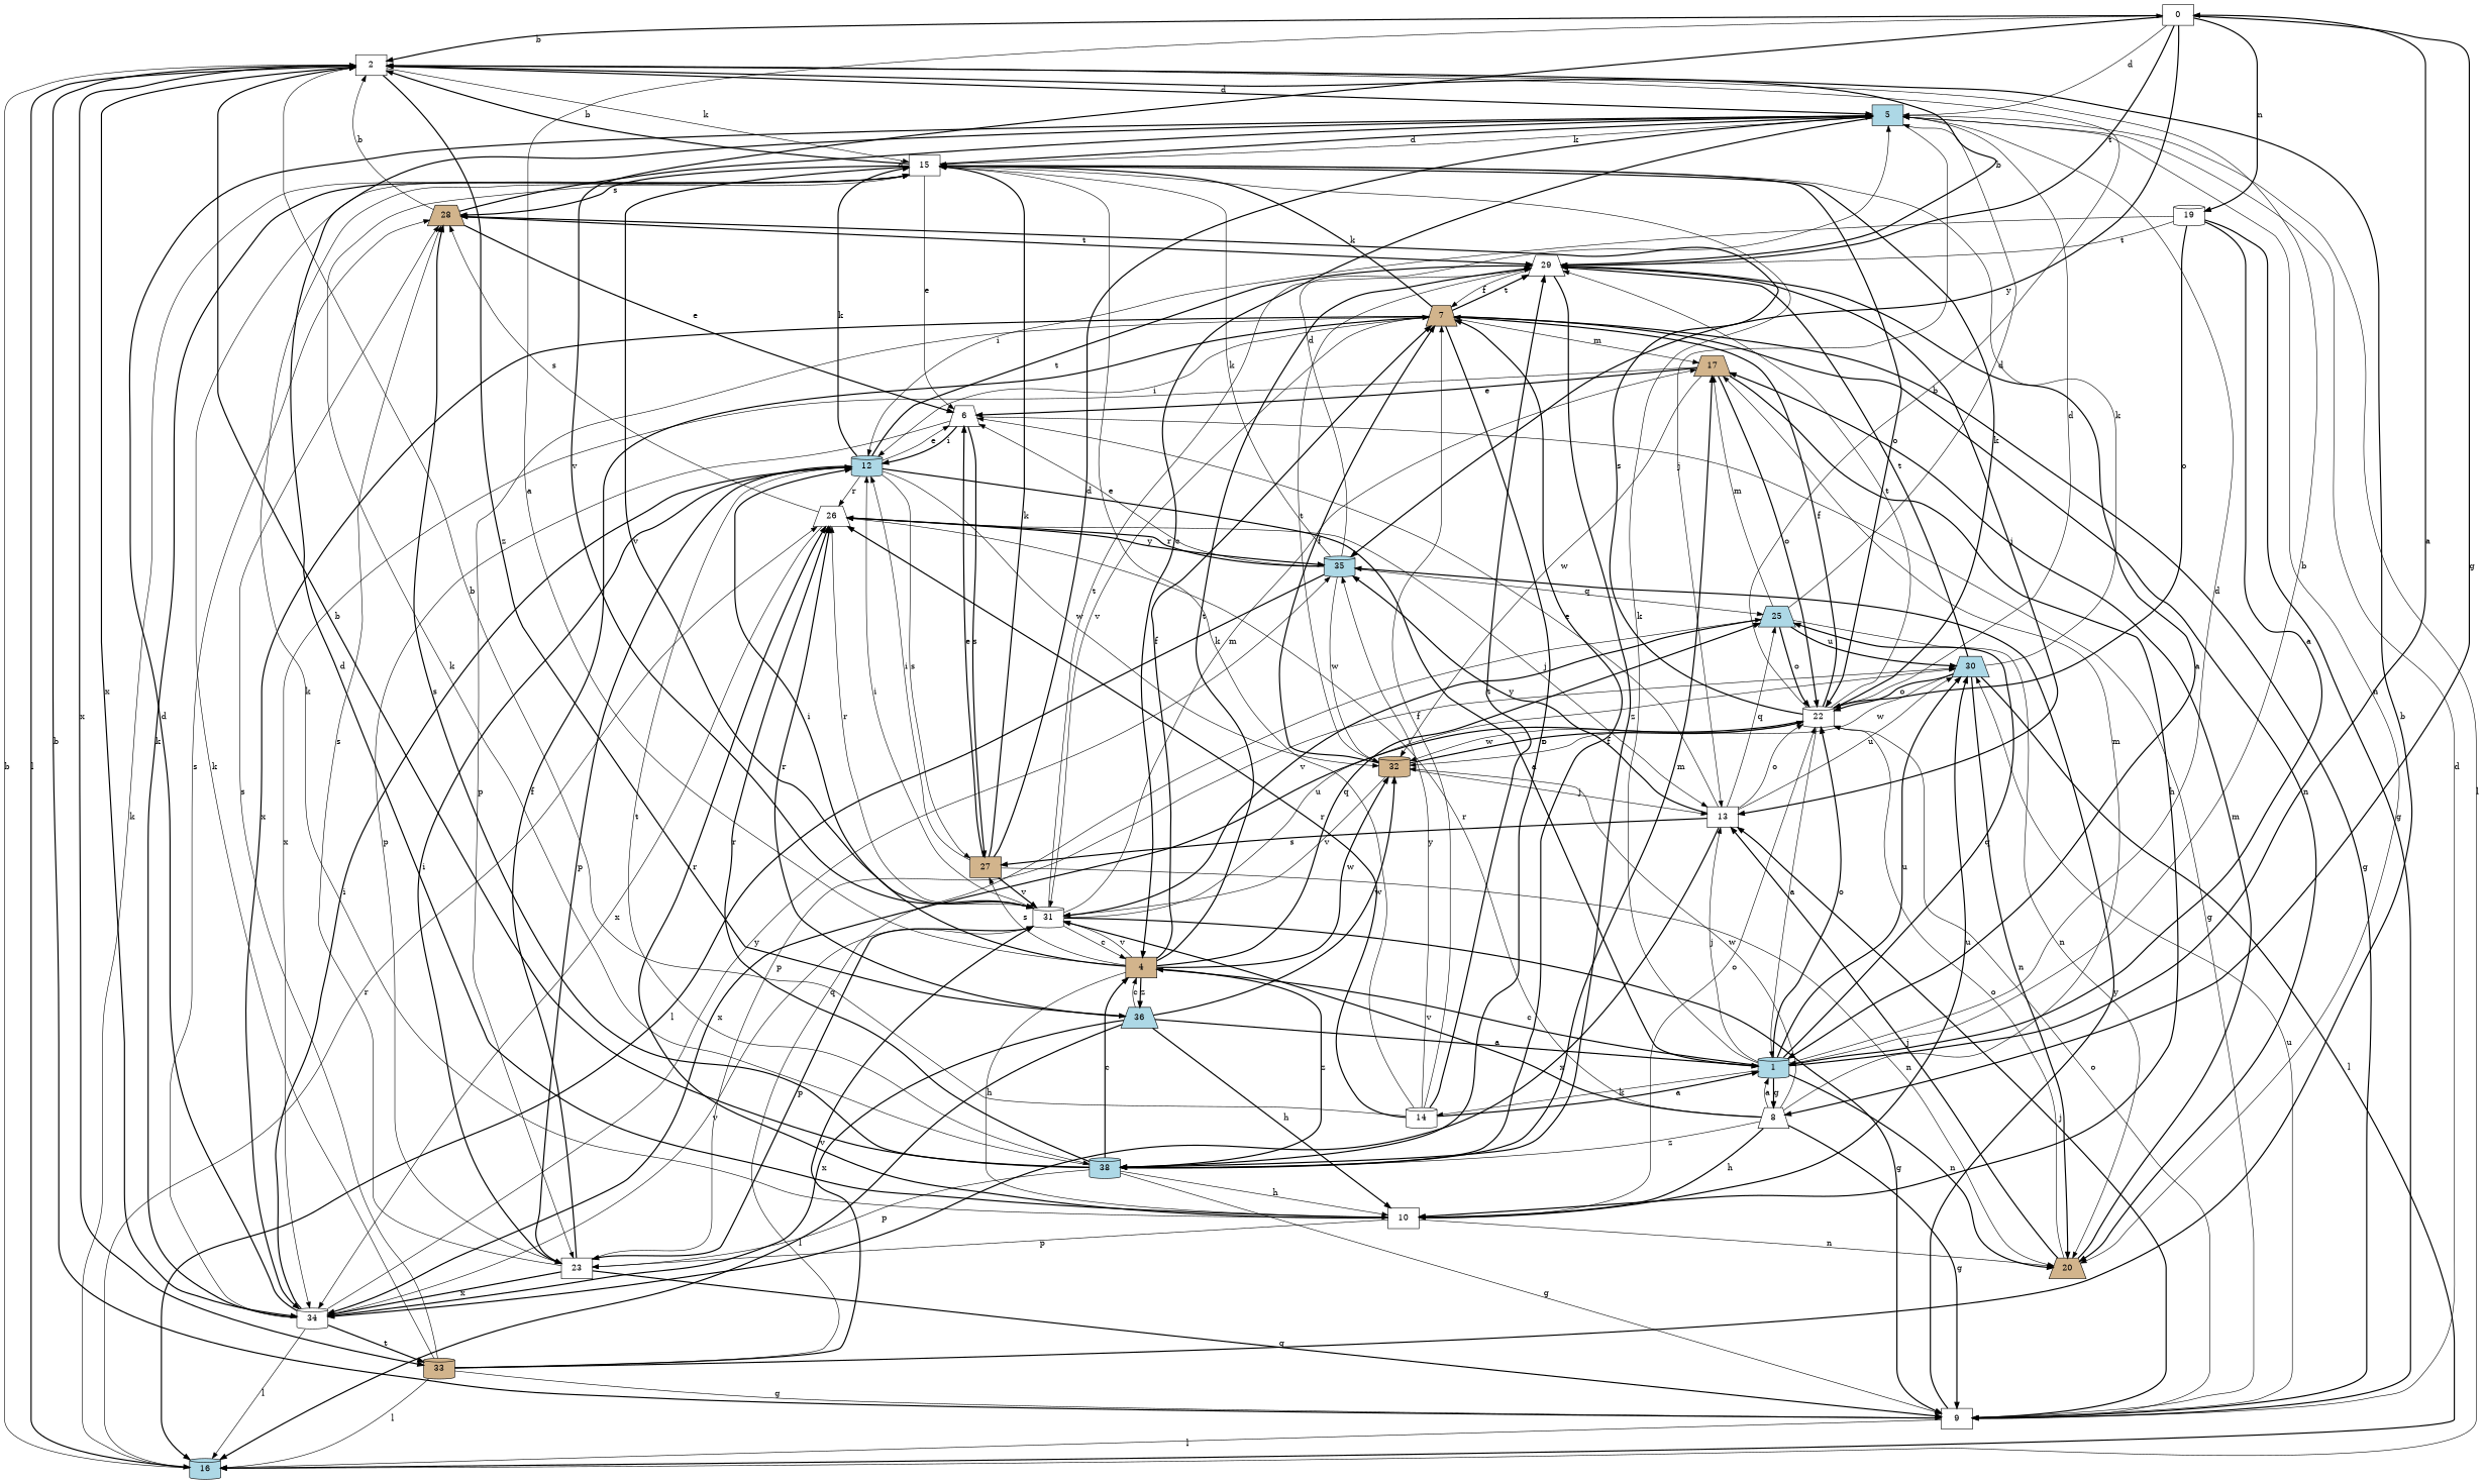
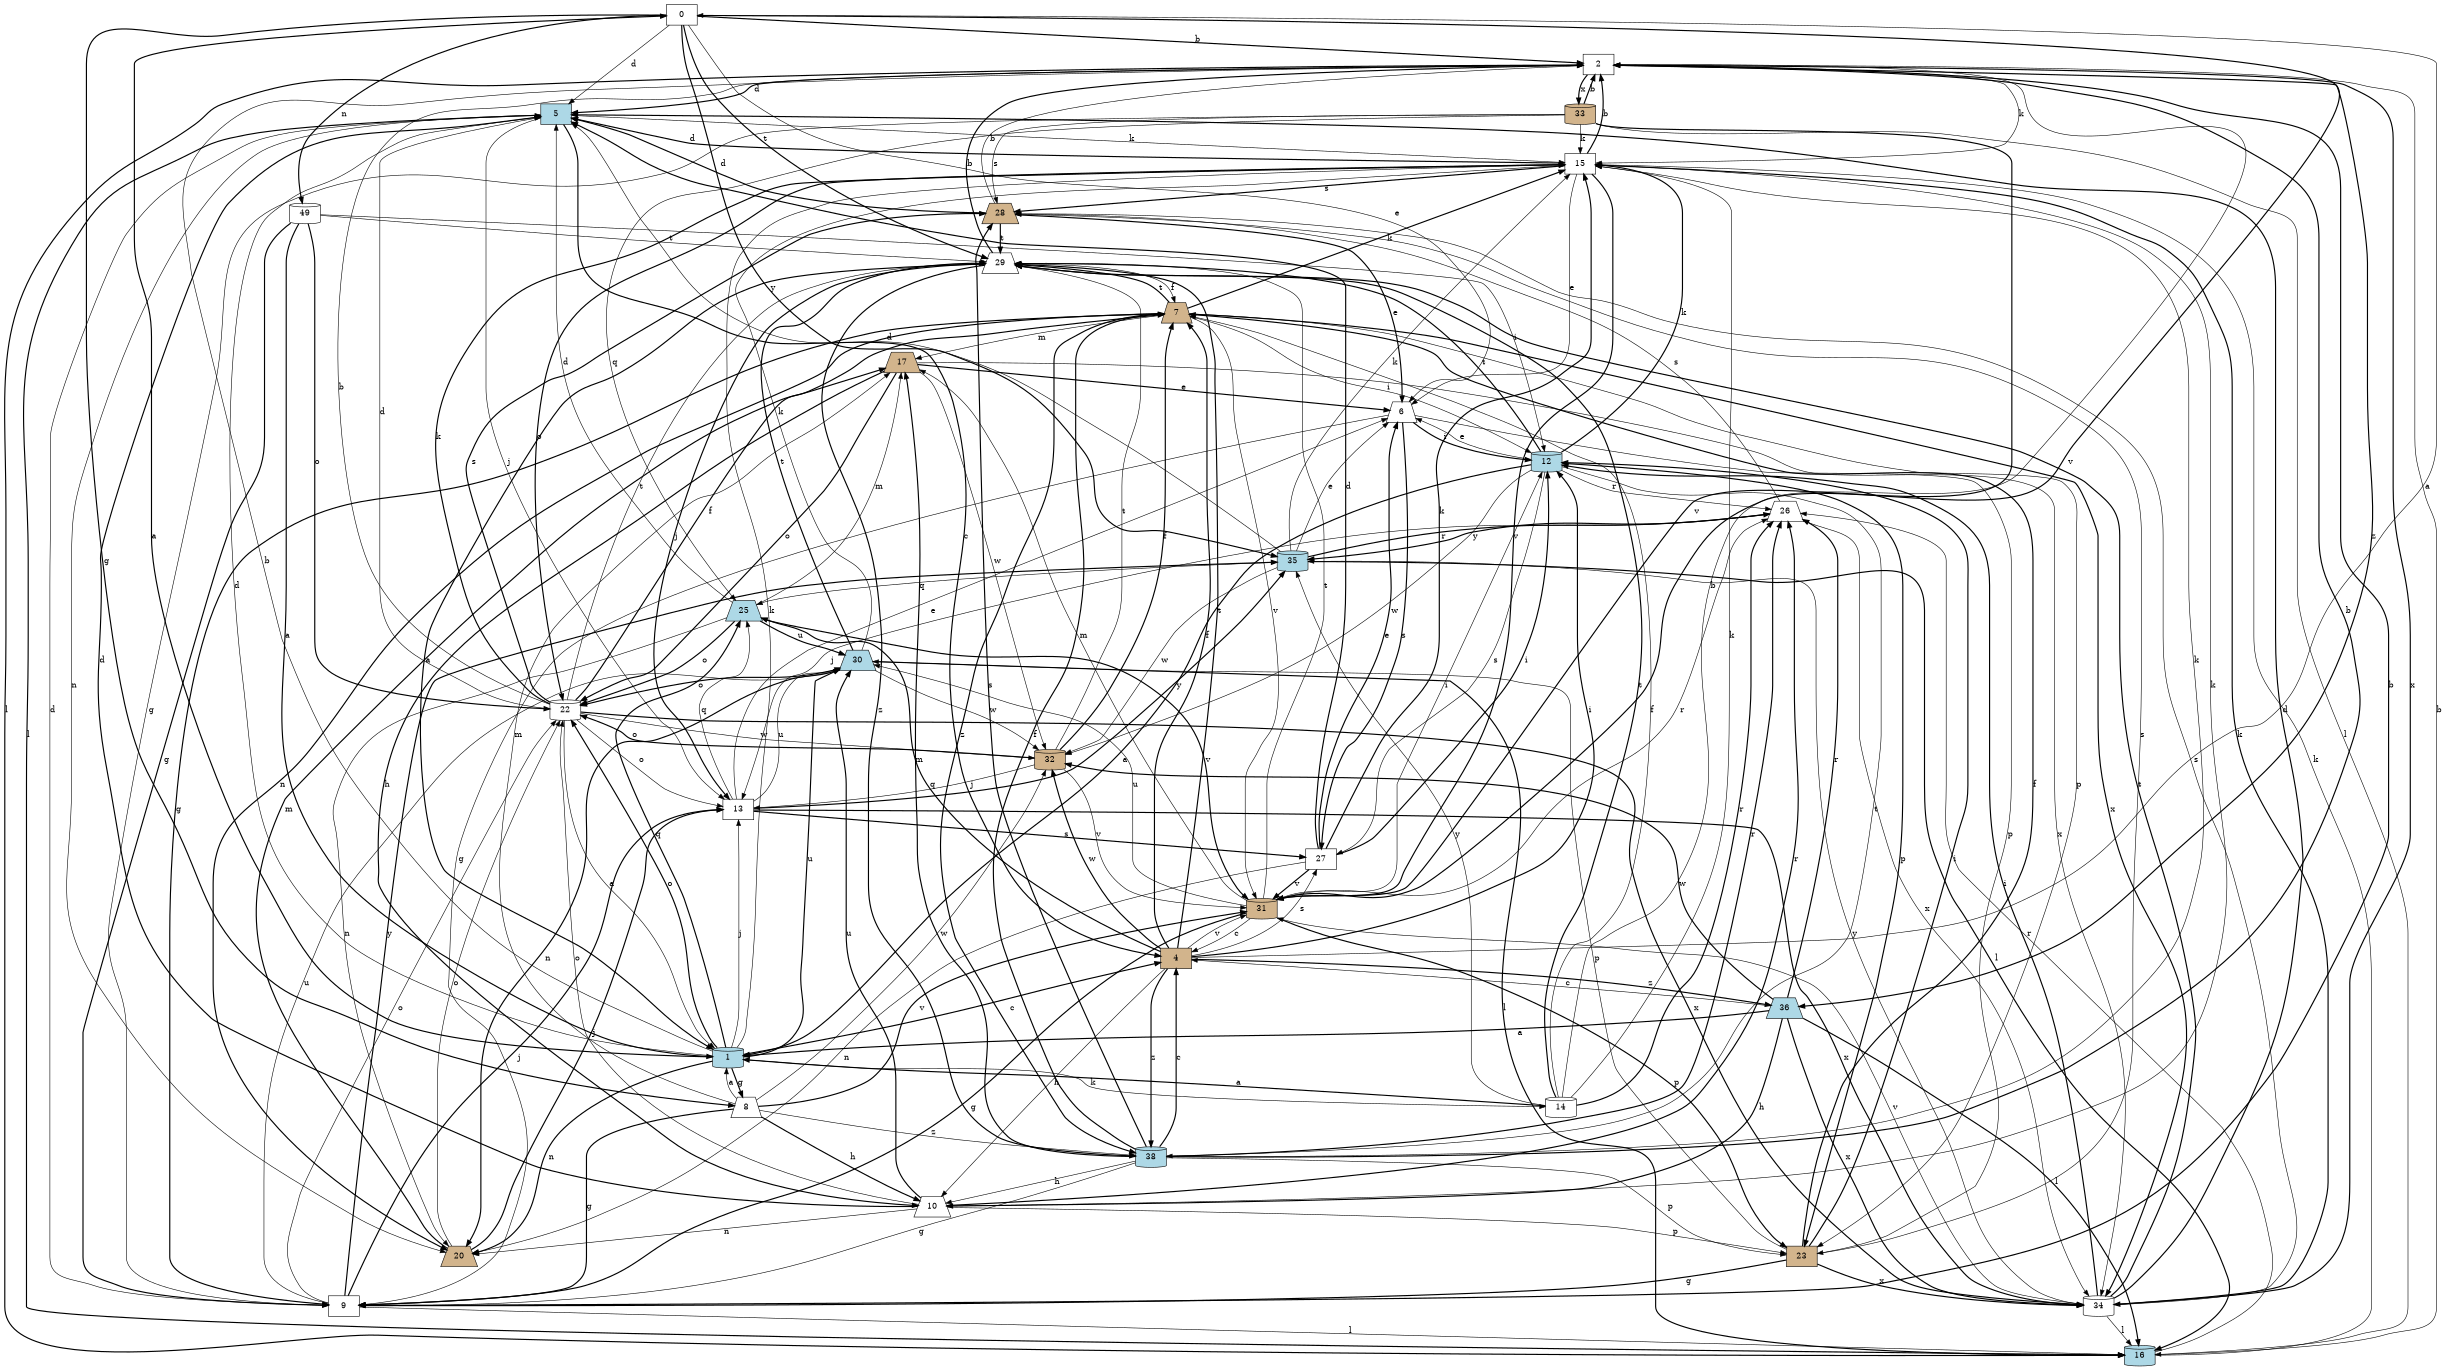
  strict digraph {
    node [fillcolor=white shape=trapezium style=filled]
    edge [style=bold]
    0 [shape=box]
    2 [shape=box]
    5 [fillcolor=lightblue shape=box]
    6
    8
-   19 [shape=cylinder]
+   19 [shape=cylinder label=49]
    29
-   31 [shape=cylinder]
+   31 [fillcolor=tan shape=cylinder]
    35 [fillcolor=lightblue shape=cylinder]
    15 [shape=box]
    16 [fillcolor=lightblue shape=cylinder]
    33 [fillcolor=tan shape=cylinder]
    34 [shape=cylinder]
    36 [fillcolor=lightblue]
    4 [fillcolor=tan shape=box]
    13 [shape=box]
    20 [fillcolor=tan]
    12 [fillcolor=lightblue shape=cylinder]
-   27 [fillcolor=tan shape=box]
+   27 [shape=box]
    9 [shape=box]
-   23 [shape=box]
+   23 [fillcolor=tan shape=box]
    1 [fillcolor=lightblue shape=cylinder]
-   10 [shape=box]
+   10
    32 [fillcolor=tan shape=cylinder]
    38 [fillcolor=lightblue shape=cylinder]
    17 [fillcolor=tan]
    26
    22 [shape=cylinder]
    7 [fillcolor=tan]
    30 [fillcolor=lightblue]
    25 [fillcolor=lightblue]
    14 [shape=cylinder]
    28 [fillcolor=tan]
    0 -> 2 [label=b]
    0 -> 5 [label=d style=solid]
+   0 -> 6 [label=e style=solid]
    0 -> 8 [label=g]
    0 -> 19 [label=n]
    0 -> 29 [label=t]
    0 -> 31 [label=v]
    0 -> 35 [label=y]
    2 -> 5 [label=d]
    2 -> 15 [label=k style=solid]
    2 -> 16 [label=l]
    2 -> 33 [label=x]
    2 -> 34 [label=x]
    2 -> 36 [label=z]
    5 -> 15 [label=k style=solid]
-   5 -> 16 [label=l style=solid]
+   5 -> 16 [label=l]
    5 -> 4 [label=c]
    5 -> 13 [label=j style=solid]
    5 -> 20 [label=n style=solid]
    6 -> 12 [label=i]
    6 -> 27 [label=s]
    6 -> 9 [label=g style=solid]
    6 -> 23 [label=p style=solid]
    8 -> 31 [label=v]
    8 -> 9 [label=g]
    8 -> 1 [label=a style=solid]
    8 -> 10 [label=h]
    8 -> 32 [label=w style=solid]
    8 -> 38 [label=z style=solid]
    8 -> 17 [label=m style=solid]
-   8 -> 26 [label=r style=solid]
    19 -> 29 [label=t style=solid]
    19 -> 12 [label=i style=solid]
    19 -> 9 [label=g]
    19 -> 1 [label=a]
    19 -> 22 [label=o]
    29 -> 2 [label=b]
    29 -> 13 [label=j]
    29 -> 1 [label=a]
    29 -> 38 [label=z]
    29 -> 7 [label=f style=solid]
    31 -> 29 [label=t style=solid]
    31 -> 4 [label=c style=solid]
    31 -> 12 [label=i style=solid]
    31 -> 9 [label=g]
    31 -> 23 [label=p]
    31 -> 17 [label=m style=solid]
    31 -> 26 [label=r style=solid]
    31 -> 30 [label=u style=solid]
    35 -> 5 [label=d style=solid]
    35 -> 6 [label=e style=solid]
    35 -> 15 [label=k style=solid]
    35 -> 16 [label=l]
    35 -> 32 [label=w style=solid]
    35 -> 26 [label=r]
    35 -> 25 [label=q style=solid]
    15 -> 2 [label=b]
    15 -> 5 [label=d]
    15 -> 6 [label=e style=solid]
    15 -> 31 [label=v]
    15 -> 22 [label=o]
    15 -> 28 [label=s]
    16 -> 2 [label=b style=solid]
    16 -> 15 [label=k style=solid]
    16 -> 26 [label=r style=solid]
    33 -> 2 [label=b]
    33 -> 31 [label=v]
    33 -> 15 [label=k style=solid]
    33 -> 16 [label=l style=solid]
    33 -> 9 [label=g style=solid]
    33 -> 25 [label=q style=solid]
    33 -> 28 [label=s style=solid]
    34 -> 5 [label=d]
-   34 -> 33 [label=t]
+   34 -> 29 [label=t]
    34 -> 31 [label=v style=solid]
    34 -> 35 [label=y style=solid]
    34 -> 15 [label=k]
    34 -> 16 [label=l style=solid]
    34 -> 12 [label=i]
    34 -> 28 [label=s style=solid]
    36 -> 16 [label=l]
    36 -> 34 [label=x]
    36 -> 4 [label=c style=solid]
    36 -> 1 [label=a]
    36 -> 10 [label=h]
    36 -> 32 [label=w]
    36 -> 26 [label=r]
    4 -> 0 [label=a style=solid]
    4 -> 29 [label=t]
    4 -> 31 [label=v style=solid]
    4 -> 36 [label=z]
    4 -> 12 [label=i]
    4 -> 27 [label=s style=solid]
    4 -> 10 [label=h style=solid]
    4 -> 32 [label=w]
    4 -> 38 [label=z]
    4 -> 7 [label=f]
    4 -> 25 [label=q]
    13 -> 6 [label=e style=solid]
    13 -> 35 [label=y]
    13 -> 34 [label=x]
    13 -> 27 [label=s]
-   13 -> 22 [label=o style=solid]
+   22 -> 13 [label=o style=solid]
    13 -> 30 [label=u style=solid]
    13 -> 25 [label=q style=solid]
    20 -> 13 [label=j]
    20 -> 17 [label=m]
    20 -> 22 [label=o style=solid]
    12 -> 6 [label=e style=solid]
    12 -> 29 [label=t]
    12 -> 15 [label=k]
    12 -> 27 [label=s style=solid]
    12 -> 23 [label=p]
    12 -> 1 [label=a]
    12 -> 32 [label=w style=solid]
    12 -> 38 [label=t style=solid]
    12 -> 26 [label=r style=solid]
    27 -> 5 [label=d]
    27 -> 6 [label=e]
    27 -> 31 [label=v]
    27 -> 15 [label=k]
    27 -> 20 [label=n style=solid]
-   27 -> 12 [label=i style=solid]
+   27 -> 12 [label=i]
    9 -> 2 [label=b]
    9 -> 5 [label=d style=solid]
    9 -> 35 [label=y]
    9 -> 16 [label=l style=solid]
    9 -> 13 [label=j]
    9 -> 22 [label=o style=solid]
    9 -> 30 [label=u style=solid]
    23 -> 34 [label=x]
    23 -> 12 [label=i]
    23 -> 9 [label=g]
    23 -> 7 [label=f]
    23 -> 30 [label=p style=solid]
    23 -> 28 [label=s style=solid]
    1 -> 0 [label=a]
    1 -> 2 [label=b style=solid]
    1 -> 5 [label=d style=solid]
    1 -> 8 [label=g]
    1 -> 15 [label=k style=solid]
    1 -> 4 [label=c]
    1 -> 13 [label=j style=solid]
    1 -> 20 [label=n]
    1 -> 22 [label=o]
    1 -> 30 [label=u]
    1 -> 25 [label=q]
    1 -> 14 [label=k style=solid]
    10 -> 5 [label=d]
    10 -> 15 [label=k style=solid]
    10 -> 20 [label=n style=solid]
    10 -> 23 [label=p style=solid]
    10 -> 26 [label=r]
    10 -> 22 [label=o style=solid]
    10 -> 30 [label=u]
    32 -> 29 [label=t style=solid]
    32 -> 31 [label=v style=solid]
    32 -> 13 [label=j style=solid]
    32 -> 22 [label=o]
    32 -> 7 [label=f]
    38 -> 2 [label=b]
    38 -> 15 [label=k style=solid]
    38 -> 4 [label=c]
    38 -> 9 [label=g style=solid]
    38 -> 23 [label=p style=solid]
    38 -> 10 [label=h style=solid]
    38 -> 17 [label=m]
    38 -> 26 [label=r]
    38 -> 7 [label=f]
    38 -> 28 [label=s]
    17 -> 6 [label=e]
    17 -> 34 [label=x style=solid]
    17 -> 10 [label=h]
    17 -> 32 [label=w style=solid]
    17 -> 22 [label=o]
    26 -> 35 [label=y]
    26 -> 34 [label=x style=solid]
    26 -> 13 [label=j style=solid]
    26 -> 28 [label=s style=solid]
    22 -> 2 [label=b style=solid]
    22 -> 5 [label=d style=solid]
    22 -> 29 [label=t style=solid]
    22 -> 15 [label=k]
    22 -> 34 [label=x]
    22 -> 1 [label=a style=solid]
    22 -> 32 [label=w style=solid]
    22 -> 7 [label=f]
    22 -> 28 [label=s]
    7 -> 29 [label=t]
    7 -> 31 [label=v style=solid]
    7 -> 15 [label=k]
    7 -> 34 [label=x]
    7 -> 20 [label=n]
    7 -> 12 [label=i style=solid]
    7 -> 9 [label=g]
    7 -> 23 [label=p style=solid]
    7 -> 38 [label=z]
    7 -> 17 [label=m style=solid]
    30 -> 29 [label=t]
    30 -> 15 [label=k style=solid]
    30 -> 16 [label=l]
    30 -> 20 [label=n]
    30 -> 32 [label=w style=solid]
    30 -> 22 [label=o]
    25 -> 5 [label=d style=solid]
    25 -> 31 [label=v]
    25 -> 20 [label=n style=solid]
    25 -> 17 [label=m style=solid]
    25 -> 22 [label=o]
    25 -> 30 [label=u]
    14 -> 2 [label=b style=solid]
    14 -> 29 [label=t]
    14 -> 35 [label=y style=solid]
    14 -> 15 [label=k style=solid]
    14 -> 1 [label=a]
    14 -> 26 [label=r]
    14 -> 7 [label=f style=solid]
    28 -> 2 [label=b style=solid]
    28 -> 5 [label=d]
    28 -> 6 [label=e]
    28 -> 29 [label=t]
  }
